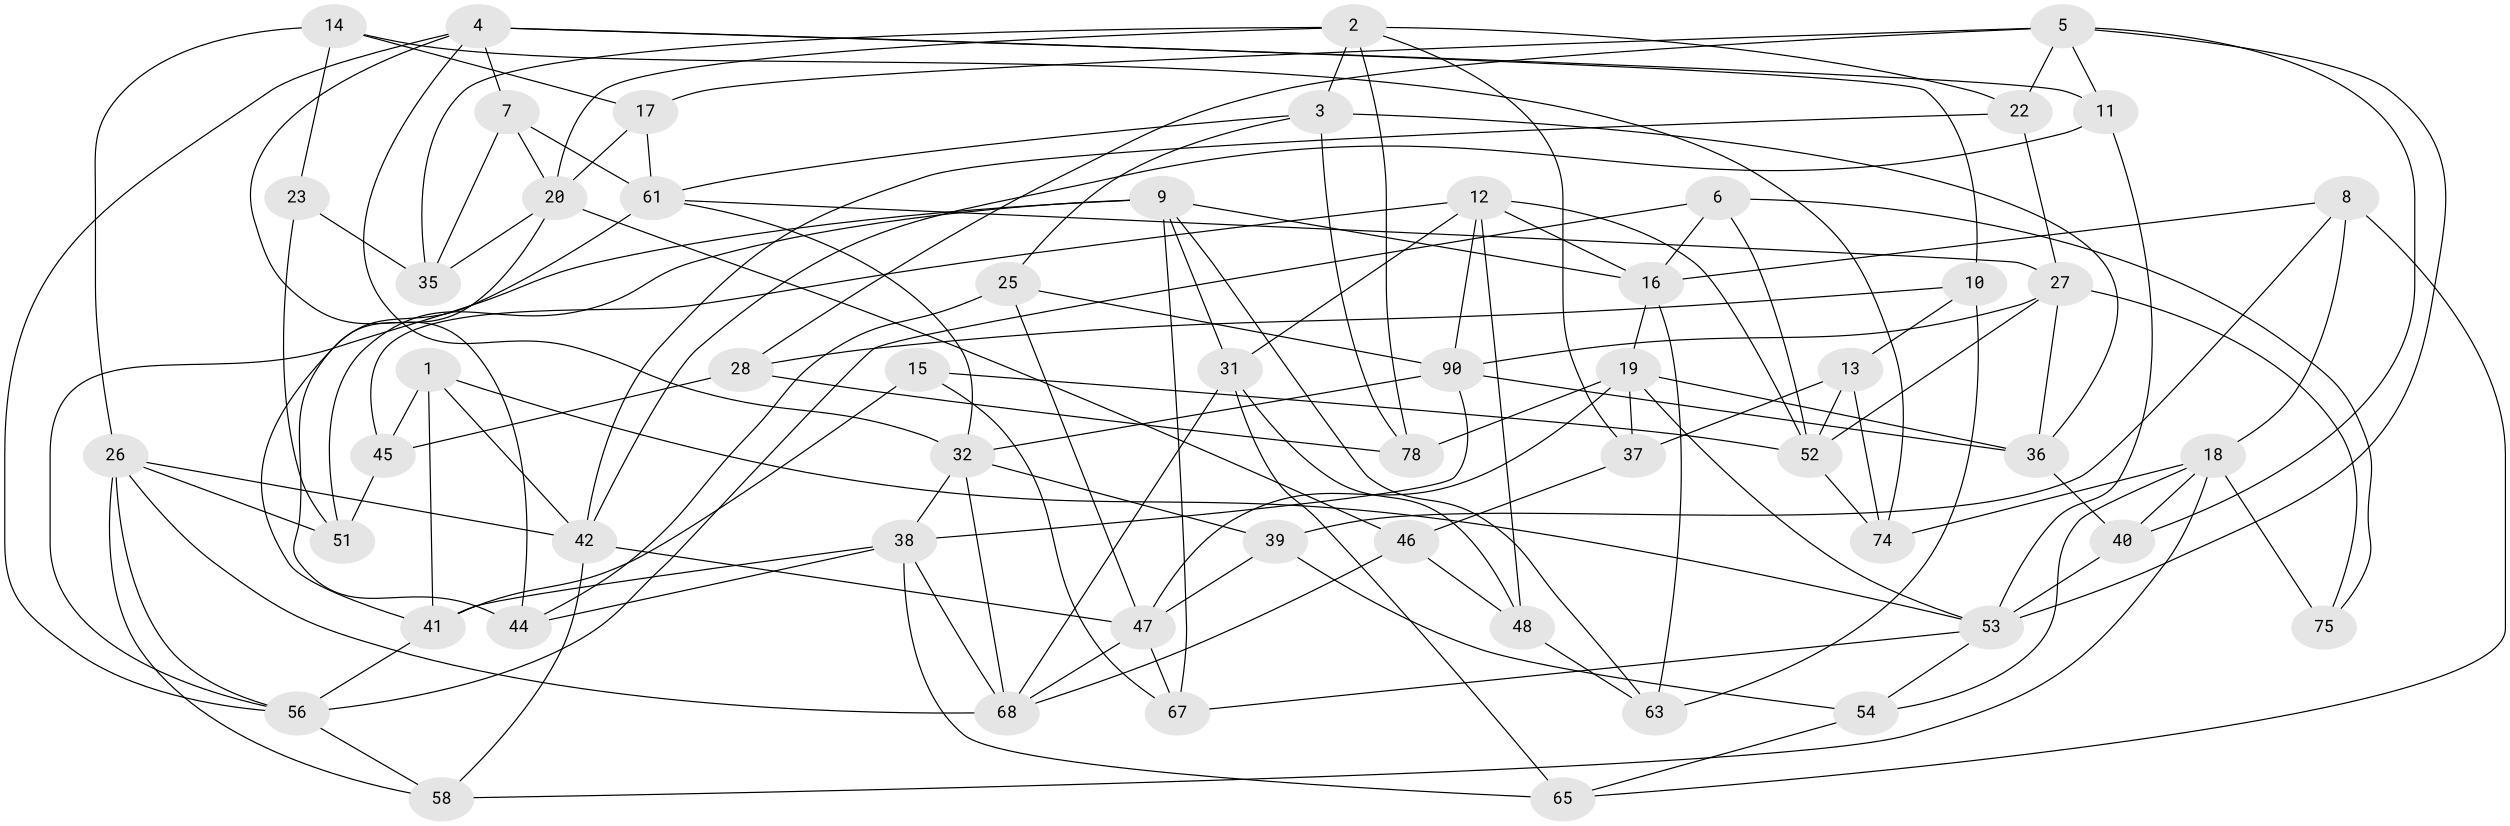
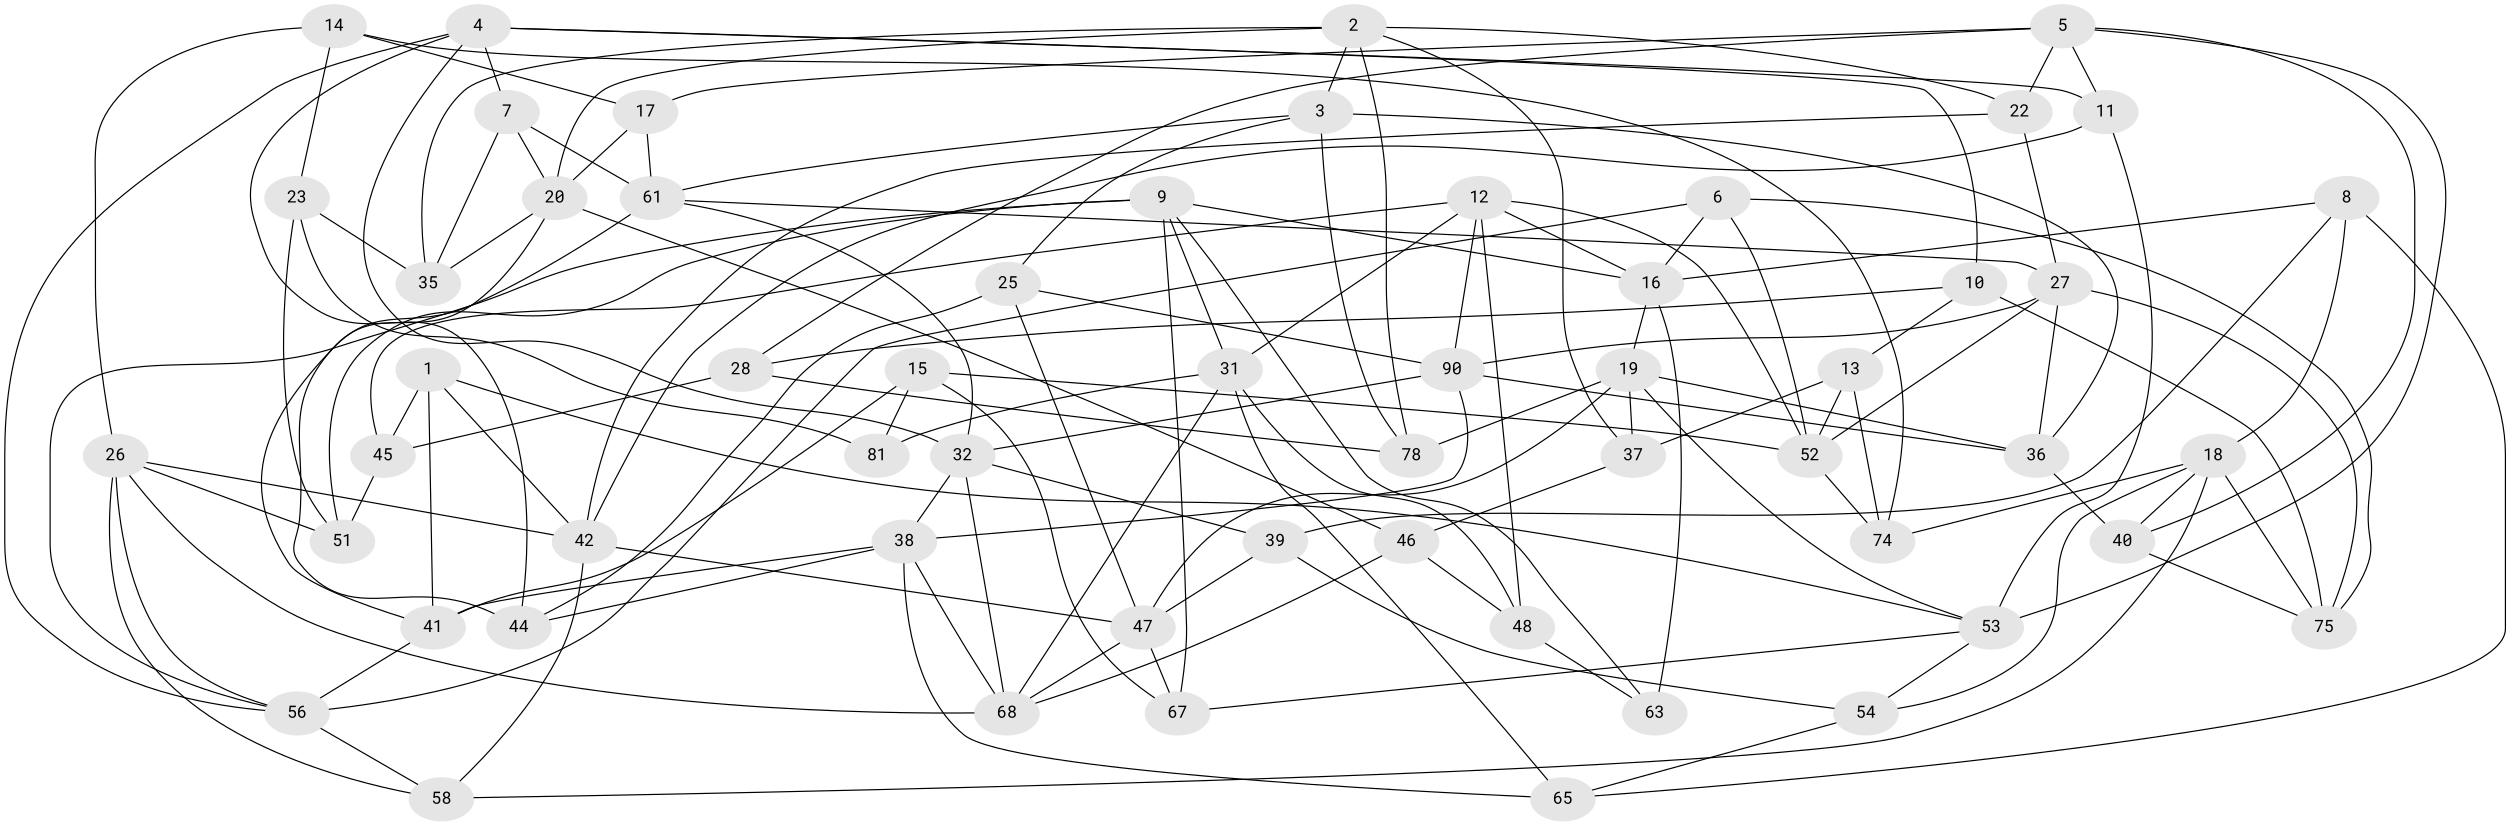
  graph {
    fontname="Roboto Mono"
    node [color=gray90 fontname="Roboto Mono" style=filled]
    edge [fontname="Roboto Mono"]
    41 [super="+64"]
    56 [super="+60"]
    1
    42 [super="+59"]
    45
    53 [super="+78"]
    58
    47 [super="+62"]
    51
    67
    54
    2 [super="+29"]
    3 [super="+70"]
    20 [super="+34"]
    22
    35
    37
    n18 [label=78]
    n19 [label=61 super="+43"]
    25
    36 [super="+55"]
    44
    46
    27 [super="+79"]
    32 [super="+82"]
    n26 [label=90 super="+76"]
    40
    4 [super="+61"]
    7
    10
    11
    28
    63
    13
    39
    68 [super="+77"]
    38 [super="+57"]
    5 [super="+50"]
    17
    75
    16 [super="+66"]
    19 [super="+24"]
    6
    52 [super="+71"]
    74
    8
    18 [super="+80"]
    65
    9 [super="+73"]
    31 [super="+33"]
    48
+   81
    12 [super="+69"]
    14
    23
    26 [super="+49"]
    15
    41 -- 56
    56 -- 58
    1 -- 41
    1 -- 42
    1 -- 45
    1 -- 53
    42 -- 58
    42 -- 47
    45 -- 51
    53 -- 67
    53 -- 54
    47 -- 67
    47 -- 68
    54 -- 65
    2 -- 3
    2 -- 20
    2 -- 22
    2 -- 35
    2 -- 37
    2 -- n18
    3 -- n18
    3 -- n19
    3 -- 25
    3 -- 36 [weight=2]
    20 -- 35
    20 -- 44
    20 -- 46
    22 -- 42
    22 -- 27
    37 -- 46
    n19 -- 41
    n19 -- 27
    n19 -- 32
    25 -- 47
    25 -- 44
    25 -- n26
    36 -- 40
    46 -- 68
    46 -- 48
    27 -- 36
    27 -- n26
    27 -- 75
    27 -- 52
    32 -- 39
    32 -- 68
    32 -- 38
    n26 -- 36
    n26 -- 32
    n26 -- 38
-   40 -- 53
+   40 -- 75
    4 -- 56
    4 -- 44
    4 -- 32
    4 -- 7
    4 -- 10
    4 -- 11
    7 -- 20
    7 -- 35
    7 -- n19
    10 -- 28
-   10 -- 63
+   10 -- 75
    10 -- 13
    11 -- 42
    11 -- 53
    28 -- 45
    28 -- n18
    13 -- 37
    13 -- 52
    13 -- 74
    39 -- 47
    39 -- 54
    38 -- 41
    38 -- 44
    38 -- 68
    38 -- 65
    5 -- 53
    5 -- 22
    5 -- 40
    5 -- 11
    5 -- 28
    5 -- 17
    17 -- 20
    17 -- n19
    16 -- 63
    16 -- 19
    19 -- 53
    19 -- 47
    19 -- 37
    19 -- n18
    19 -- 36
    6 -- 56
    6 -- 75
    6 -- 16
    6 -- 52
    52 -- 74
    8 -- 39
    8 -- 16
    8 -- 18
    8 -- 65
    18 -- 58
    18 -- 54
    18 -- 40
    18 -- 75
    18 -- 74
    9 -- 56
    9 -- 51
    9 -- 67
    9 -- 63
    9 -- 16
    9 -- 31
    31 -- 68
    31 -- 65
    31 -- 48
+   31 -- 81
    48 -- 63
    12 -- 45
    12 -- n26
    12 -- 16
    12 -- 52
    12 -- 31
    12 -- 48
    14 -- 17
    14 -- 74
    14 -- 23
    14 -- 26
    23 -- 51
    23 -- 35
+   23 -- 81
    26 -- 56
    26 -- 42
    26 -- 58
    26 -- 51
    26 -- 68
    15 -- 41
    15 -- 67
    15 -- 52
+   15 -- 81
  }
